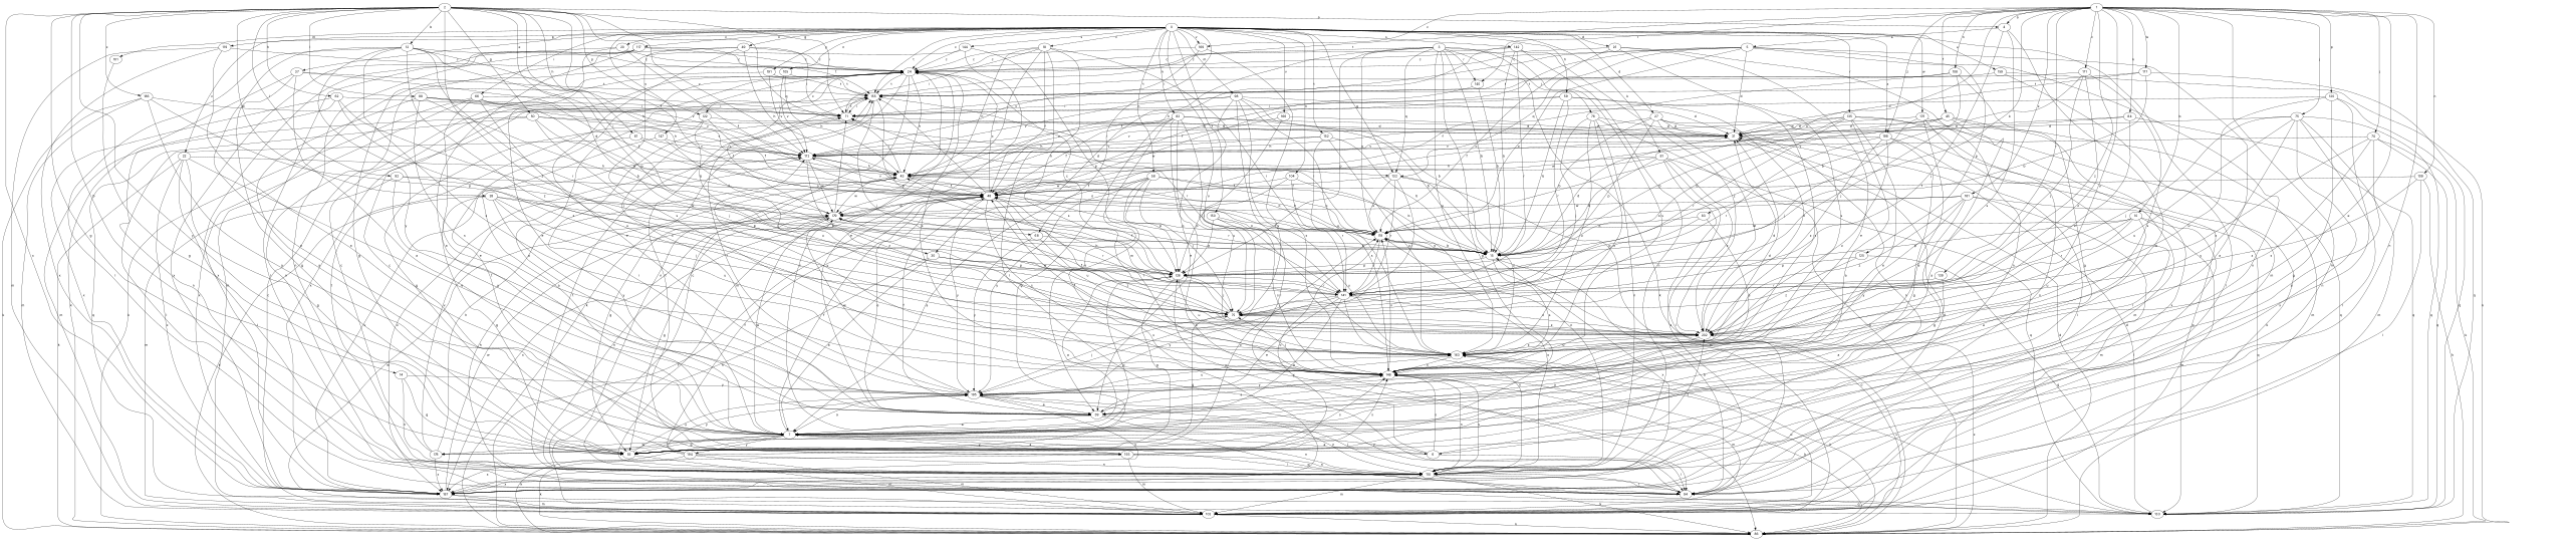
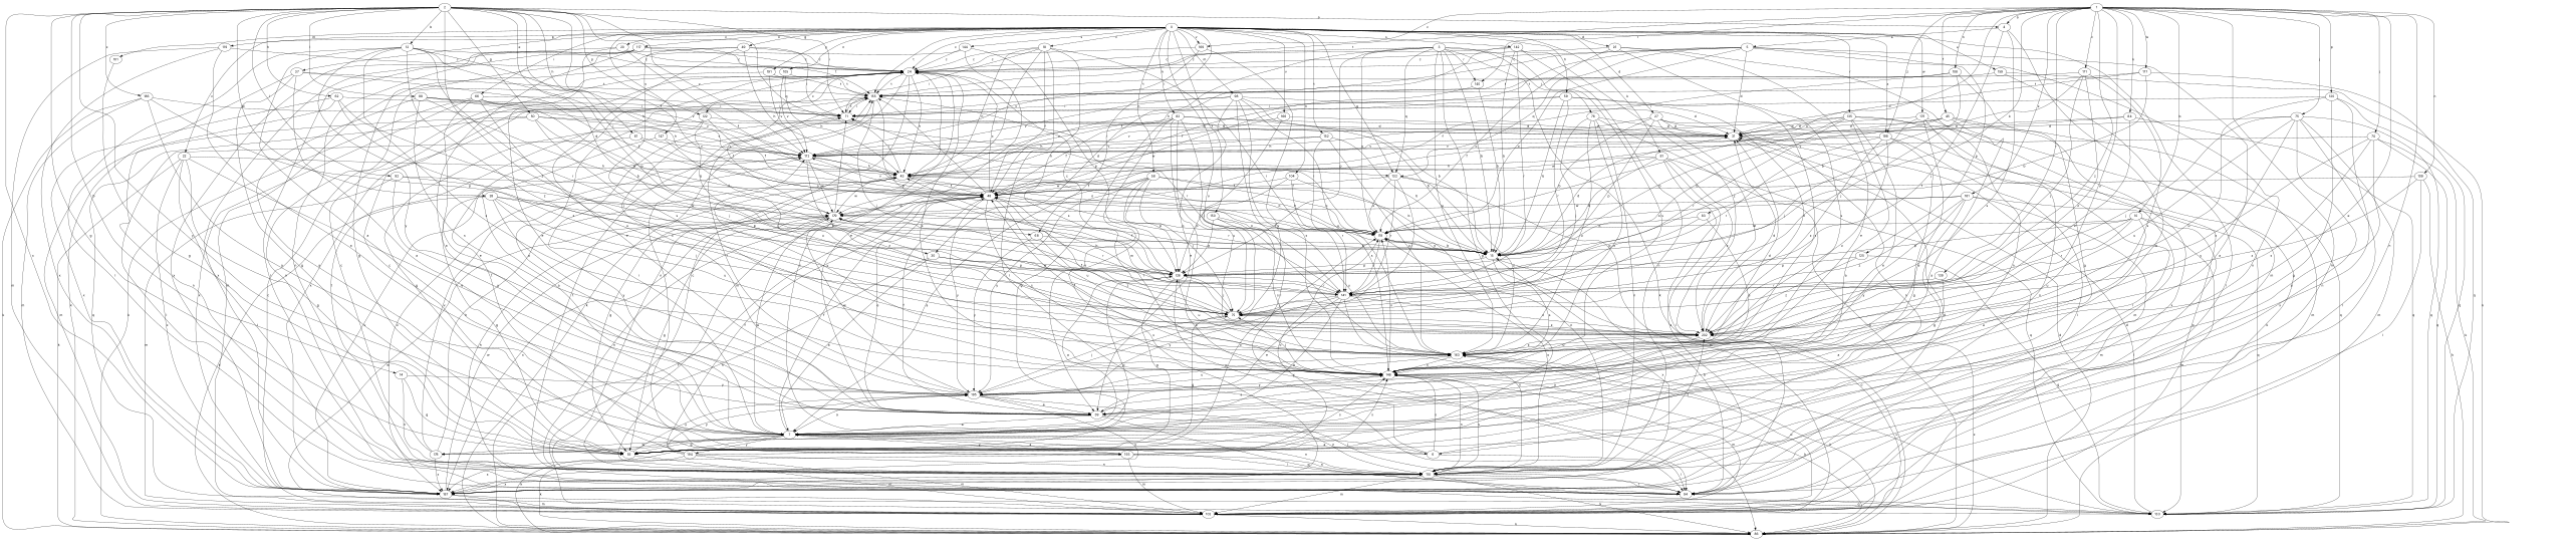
  strict digraph {
    fontname=Inter
    node [fontname=Inter]
    edge [fontname=Inter]
    0
    18
    20
    22
    24
    26
    27
    37
    49
    58
    59
    66
    68
    81
    82
    98
    101
    102
    104
    105
    117
    119
    132
    135
    142
    144
    147
    150
    152
    155
    159
    163
    166
    169
    176
    191
    198
    48
    71
    148
    n41 [label=43]
    94
    141
    39
    187
    55
    86
    110
    122
    7
    118
    202
    172
    15
    31
    126
    79
    195
    179
    133
    1
    4
    10
    45
    74
    75
    83
    84
    108
    109
    120
    139
    140
    171
    177
    181
    5
    178
    2
    12
    14
    28
    30
    50
    61
    62
    88
    92
    186
    193
    3
    76
    6
    125
    194
    0 -> 18 [label=c]
    0 -> 20 [label=c]
    0 -> 22 [label=c]
    0 -> 24 [label=c]
    0 -> 26 [label=d]
    0 -> 27 [label=d]
    0 -> 37 [label=e]
    0 -> 49 [label=g]
    0 -> 58 [label=h]
    0 -> 59 [label=h]
    0 -> 66 [label=i]
    0 -> 68 [label=i]
    0 -> 81 [label=k]
    0 -> 82 [label=k]
    0 -> 98 [label=m]
    0 -> 101 [label=m]
    0 -> 102 [label=m]
    0 -> 104 [label=n]
    0 -> 105 [label=n]
    0 -> 117 [label=o]
    0 -> 119 [label=p]
    0 -> 132 [label=q]
    0 -> 135 [label=r]
    0 -> 142 [label=s]
    0 -> 144 [label=s]
    0 -> 147 [label=s]
    0 -> 150 [label=t]
    0 -> 152 [label=t]
    0 -> 155 [label=t]
    0 -> 159 [label=u]
    0 -> 163 [label=u]
    0 -> 166 [label=v]
    0 -> 169 [label=v]
    0 -> 176 [label=w]
    0 -> 191 [label=y]
    0 -> 198 [label=z]
    18 -> 24 [label=c]
    18 -> 102 [label=m]
    18 -> 48 [label=f]
    18 -> 71 [label=i]
    18 -> 148 [label=s]
    18 -> n41 [label=h]
    18 -> 94 [label=l]
    18 -> 141 [label=r]
    20 -> 24 [label=c]
    20 -> 48 [label=f]
    20 -> 39 [label=e]
    20 -> 187 [label=x]
    22 -> n41 [label=h]
    22 -> 94 [label=l]
    22 -> 39 [label=e]
    22 -> 187 [label=x]
    22 -> 55 [label=g]
    22 -> 86 [label=k]
    24 -> 155 [label=t]
    24 -> 148 [label=s]
    24 -> n41 [label=h]
    24 -> 187 [label=x]
    24 -> 86 [label=k]
    24 -> 110 [label=n]
    24 -> 122 [label=c]
    24 -> 7 [label=a]
    26 -> 24 [label=c]
    26 -> 148 [label=s]
    26 -> 39 [label=e]
    26 -> 110 [label=n]
    26 -> 118 [label=o]
    27 -> 86 [label=k]
    27 -> 110 [label=n]
    27 -> 202 [label=z]
    27 -> 172 [label=v]
    27 -> 15 [label=b]
    27 -> 31 [label=d]
    27 -> 126 [label=p]
    37 -> 155 [label=t]
    37 -> 55 [label=g]
    37 -> 86 [label=k]
    37 -> 7 [label=a]
    37 -> 172 [label=v]
    49 -> 24 [label=c]
    49 -> 71 [label=i]
    49 -> 148 [label=s]
    49 -> n41 [label=h]
    49 -> 39 [label=e]
    49 -> 55 [label=g]
    58 -> 48 [label=f]
    58 -> 187 [label=x]
    58 -> 7 [label=a]
    58 -> 118 [label=o]
    58 -> 15 [label=b]
    58 -> 126 [label=p]
    58 -> 79 [label=j]
    58 -> 195 [label=y]
    59 -> 71 [label=i]
    59 -> 148 [label=s]
    59 -> 141 [label=r]
    59 -> 202 [label=z]
    59 -> 15 [label=b]
    59 -> 179 [label=w]
    66 -> 163 [label=u]
    66 -> 48 [label=f]
    66 -> 71 [label=i]
    66 -> 39 [label=e]
    66 -> 187 [label=x]
    66 -> 86 [label=k]
    66 -> 15 [label=b]
    68 -> 202 [label=z]
    68 -> 15 [label=b]
    68 -> 195 [label=y]
    81 -> n41 [label=h]
    81 -> 94 [label=l]
    81 -> 187 [label=x]
    81 -> 202 [label=z]
    81 -> 15 [label=b]
    81 -> 179 [label=w]
    81 -> 133 [label=q]
    82 -> 163 [label=u]
    82 -> 48 [label=f]
    82 -> 39 [label=e]
    82 -> 55 [label=g]
    82 -> 86 [label=k]
    82 -> 172 [label=v]
    82 -> 15 [label=b]
    82 -> 31 [label=d]
    82 -> 79 [label=j]
    98 -> 163 [label=u]
    98 -> 71 [label=i]
    98 -> 148 [label=s]
    98 -> 94 [label=l]
    98 -> 39 [label=e]
    98 -> 172 [label=v]
    98 -> 15 [label=b]
    98 -> 31 [label=d]
    101 -> 55 [label=g]
    102 -> 24 [label=c]
    102 -> 163 [label=u]
    102 -> 86 [label=k]
    102 -> 179 [label=w]
    104 -> 48 [label=f]
    104 -> 141 [label=r]
    104 -> 110 [label=n]
    104 -> 126 [label=p]
    105 -> 155 [label=t]
    105 -> n41 [label=h]
    105 -> 172 [label=v]
    117 -> 24 [label=c]
    117 -> 155 [label=t]
    117 -> 94 [label=l]
    117 -> 187 [label=x]
    117 -> 110 [label=n]
    117 -> 7 [label=a]
    119 -> 24 [label=c]
    119 -> 102 [label=m]
    119 -> 187 [label=x]
    119 -> 7 [label=a]
    132 -> 102 [label=m]
    132 -> 163 [label=u]
    132 -> 48 [label=f]
    132 -> 141 [label=r]
    132 -> 118 [label=o]
    132 -> 79 [label=j]
    135 -> n41 [label=h]
    135 -> 94 [label=l]
    135 -> 141 [label=r]
    135 -> 39 [label=e]
    135 -> 7 [label=a]
    135 -> 15 [label=b]
    135 -> 31 [label=d]
    135 -> 133 [label=q]
    142 -> 24 [label=c]
    142 -> 48 [label=f]
    142 -> 141 [label=r]
    142 -> 110 [label=n]
    142 -> 202 [label=z]
    142 -> 15 [label=b]
    144 -> 24 [label=c]
    144 -> 102 [label=m]
    144 -> 39 [label=e]
    144 -> 126 [label=p]
    147 -> 7 [label=a]
    147 -> 172 [label=v]
    147 -> 79 [label=j]
    150 -> 163 [label=u]
    150 -> 148 [label=s]
    150 -> 118 [label=o]
    150 -> 126 [label=p]
    152 -> 163 [label=u]
    152 -> 148 [label=s]
    152 -> n41 [label=h]
    152 -> 172 [label=v]
    152 -> 15 [label=b]
    155 -> 71 [label=i]
    155 -> 141 [label=r]
    155 -> 126 [label=p]
    155 -> 79 [label=j]
    159 -> 155 [label=t]
    159 -> 94 [label=l]
    159 -> 86 [label=k]
    163 -> 148 [label=s]
    163 -> 86 [label=k]
    163 -> 202 [label=z]
    163 -> 195 [label=y]
    166 -> n41 [label=h]
    166 -> 31 [label=d]
    166 -> 79 [label=j]
    169 -> 24 [label=c]
    169 -> 71 [label=i]
    169 -> 195 [label=y]
    176 -> 102 [label=m]
    176 -> 39 [label=e]
    176 -> 110 [label=n]
    176 -> 31 [label=d]
    176 -> 79 [label=j]
    191 -> 155 [label=t]
    191 -> 110 [label=n]
    191 -> 172 [label=v]
    198 -> 163 [label=u]
    198 -> 94 [label=l]
    198 -> 141 [label=r]
    198 -> 55 [label=g]
    198 -> 202 [label=z]
    198 -> 172 [label=v]
    48 -> 24 [label=c]
    48 -> 155 [label=t]
    48 -> 163 [label=u]
    48 -> 148 [label=s]
    48 -> 39 [label=e]
    48 -> 172 [label=v]
    48 -> 195 [label=y]
    48 -> 179 [label=w]
    71 -> 155 [label=t]
    71 -> 31 [label=d]
    148 -> 102 [label=m]
    148 -> 48 [label=f]
    148 -> 86 [label=k]
    148 -> 110 [label=n]
    148 -> 118 [label=o]
    148 -> 172 [label=v]
    148 -> 31 [label=d]
    148 -> 79 [label=j]
    148 -> 195 [label=y]
    n41 -> 48 [label=f]
    n41 -> 71 [label=i]
    n41 -> 141 [label=r]
    n41 -> 55 [label=g]
    n41 -> 118 [label=o]
    n41 -> 179 [label=w]
    94 -> 155 [label=t]
    94 -> 15 [label=b]
-   94 -> 195 [label=y]
    141 -> 39 [label=e]
    141 -> 110 [label=n]
    141 -> 7 [label=a]
    141 -> 202 [label=z]
    141 -> 79 [label=j]
    141 -> 195 [label=y]
    141 -> 179 [label=w]
    39 -> 48 [label=f]
    39 -> 148 [label=s]
    39 -> 110 [label=n]
    39 -> 7 [label=a]
    39 -> 133 [label=q]
    187 -> 102 [label=m]
    187 -> 172 [label=v]
    187 -> 31 [label=d]
    187 -> 179 [label=w]
    187 -> 133 [label=q]
    55 -> 102 [label=m]
    55 -> 118 [label=o]
    55 -> 195 [label=y]
    86 -> 48 [label=f]
    86 -> 118 [label=o]
    86 -> 202 [label=z]
    86 -> 31 [label=d]
    110 -> 24 [label=c]
    110 -> 102 [label=m]
    110 -> 155 [label=t]
    110 -> 148 [label=s]
    110 -> 94 [label=l]
    110 -> 187 [label=x]
    110 -> 86 [label=k]
    110 -> 118 [label=o]
    122 -> 163 [label=u]
    122 -> 48 [label=f]
    122 -> 55 [label=g]
    122 -> 31 [label=d]
    7 -> 48 [label=f]
    7 -> 71 [label=i]
    7 -> 94 [label=l]
    7 -> 55 [label=g]
    7 -> 86 [label=k]
    7 -> 110 [label=n]
    7 -> 179 [label=w]
    7 -> 178 [label=w]
    7 -> 193 [label=y]
    7 -> 6 [label=a]
    7 -> 194 [label=y]
    118 -> 71 [label=i]
    118 -> n41 [label=h]
    118 -> 141 [label=r]
    118 -> 15 [label=b]
    202 -> 163 [label=u]
    202 -> 48 [label=f]
    202 -> 7 [label=a]
    202 -> 31 [label=d]
    172 -> n41 [label=h]
    172 -> 187 [label=x]
    172 -> 118 [label=o]
    172 -> 202 [label=z]
    172 -> 179 [label=w]
    15 -> 48 [label=f]
    15 -> 148 [label=s]
    15 -> 187 [label=x]
    15 -> 118 [label=o]
    15 -> 31 [label=d]
    15 -> 126 [label=p]
    31 -> 172 [label=v]
    31 -> 133 [label=q]
    126 -> 24 [label=c]
    126 -> 163 [label=u]
    126 -> 48 [label=f]
    126 -> 141 [label=r]
    126 -> 55 [label=g]
    126 -> 7 [label=a]
    126 -> 79 [label=j]
    79 -> n41 [label=h]
    79 -> 55 [label=g]
    79 -> 202 [label=z]
    79 -> 179 [label=w]
    195 -> 24 [label=c]
    195 -> 163 [label=u]
    195 -> 71 [label=i]
    195 -> 94 [label=l]
    195 -> 39 [label=e]
    195 -> 187 [label=x]
    195 -> 7 [label=a]
    195 -> 79 [label=j]
    195 -> 179 [label=w]
    179 -> 155 [label=t]
    179 -> 71 [label=i]
    179 -> 141 [label=r]
    179 -> 187 [label=x]
    179 -> 55 [label=g]
    179 -> 110 [label=n]
    179 -> 118 [label=o]
    133 -> 163 [label=u]
    133 -> n41 [label=h]
    133 -> 31 [label=d]
    1 -> 102 [label=m]
    1 -> 155 [label=t]
    1 -> 163 [label=u]
    1 -> 169 [label=v]
    1 -> 198 [label=z]
    1 -> 39 [label=e]
    1 -> 110 [label=n]
    1 -> 118 [label=o]
    1 -> 202 [label=z]
    1 -> 4 [label=a]
    1 -> 10 [label=b]
    1 -> 45 [label=f]
    1 -> 74 [label=j]
    1 -> 75 [label=j]
    1 -> 83 [label=k]
    1 -> 84 [label=k]
    1 -> 108 [label=n]
    1 -> 109 [label=n]
    1 -> 120 [label=p]
    1 -> 139 [label=r]
    1 -> 140 [label=r]
    1 -> 171 [label=v]
    1 -> 177 [label=w]
    1 -> 181 [label=x]
    4 -> 148 [label=s]
    4 -> 79 [label=j]
    4 -> 5 [label=a]
    4 -> 178 [label=w]
    10 -> 102 [label=m]
    10 -> 163 [label=u]
    10 -> 94 [label=l]
    10 -> 141 [label=r]
    10 -> 7 [label=a]
    10 -> 118 [label=o]
    10 -> 126 [label=p]
    45 -> 102 [label=m]
    45 -> 48 [label=f]
    45 -> 187 [label=x]
    45 -> 7 [label=a]
    45 -> 15 [label=b]
    45 -> 31 [label=d]
    74 -> 148 [label=s]
    74 -> 86 [label=k]
    74 -> 7 [label=a]
    74 -> 202 [label=z]
    74 -> 172 [label=v]
    74 -> 133 [label=q]
    75 -> 102 [label=m]
    75 -> 163 [label=u]
    75 -> 94 [label=l]
    75 -> 187 [label=x]
    75 -> 31 [label=d]
    75 -> 79 [label=j]
    75 -> 195 [label=y]
    75 -> 133 [label=q]
    83 -> 148 [label=s]
    83 -> 118 [label=o]
    83 -> 126 [label=p]
    84 -> 202 [label=z]
    84 -> 31 [label=d]
    84 -> 179 [label=w]
    84 -> 133 [label=q]
    108 -> 155 [label=t]
    108 -> 48 [label=f]
    108 -> 55 [label=g]
    108 -> 79 [label=j]
    109 -> 48 [label=f]
    109 -> 94 [label=l]
    109 -> 86 [label=k]
    109 -> 202 [label=z]
    120 -> 163 [label=u]
    120 -> 71 [label=i]
    120 -> 55 [label=g]
    120 -> 110 [label=n]
    120 -> 133 [label=q]
    139 -> 141 [label=r]
    139 -> 7 [label=a]
    140 -> 48 [label=f]
    140 -> 15 [label=b]
    171 -> 155 [label=t]
    171 -> 148 [label=s]
    171 -> 202 [label=z]
    171 -> 15 [label=b]
    171 -> 79 [label=j]
    177 -> 155 [label=t]
    177 -> 15 [label=b]
    177 -> 31 [label=d]
    177 -> 133 [label=q]
    181 -> 102 [label=m]
    181 -> 55 [label=g]
    181 -> 118 [label=o]
    181 -> 202 [label=z]
    181 -> 195 [label=y]
    181 -> 179 [label=w]
    181 -> 133 [label=q]
    5 -> 24 [label=c]
    5 -> 132 [label=q]
    5 -> n41 [label=h]
    5 -> 110 [label=n]
    5 -> 118 [label=o]
    5 -> 172 [label=v]
    5 -> 31 [label=d]
    5 -> 6 [label=a]
    5 -> 125 [label=p]
    178 -> 24 [label=c]
    178 -> n41 [label=h]
    178 -> 187 [label=x]
    178 -> 172 [label=v]
    178 -> 126 [label=p]
    2 -> 68 [label=i]
    2 -> 132 [label=q]
    2 -> 48 [label=f]
    2 -> 71 [label=i]
    2 -> 187 [label=x]
    2 -> 55 [label=g]
    2 -> 122 [label=p]
    2 -> 202 [label=z]
    2 -> 172 [label=v]
    2 -> 4 [label=a]
    2 -> 12 [label=b]
    2 -> 14 [label=b]
    2 -> 28 [label=d]
    2 -> 30 [label=d]
    2 -> 50 [label=g]
    2 -> 61 [label=h]
    2 -> 62 [label=h]
    2 -> 88 [label=l]
    2 -> 92 [label=l]
    2 -> 186 [label=x]
    2 -> 193 [label=y]
    12 -> 24 [label=c]
    12 -> 148 [label=s]
    12 -> n41 [label=h]
    12 -> 94 [label=l]
    12 -> 141 [label=r]
-   12 -> 7 [label=a]
+   12 -> 39 [label=a]
    12 -> 202 [label=z]
    12 -> 126 [label=p]
    12 -> 195 [label=y]
    14 -> 55 [label=g]
    14 -> 110 [label=n]
    14 -> 195 [label=y]
    28 -> 163 [label=u]
    28 -> 55 [label=g]
    28 -> 86 [label=k]
    28 -> 15 [label=b]
    28 -> 79 [label=j]
    28 -> 195 [label=y]
    28 -> 179 [label=w]
    30 -> 141 [label=r]
    30 -> 110 [label=n]
    30 -> 7 [label=a]
    30 -> 126 [label=p]
    50 -> 102 [label=m]
    50 -> 172 [label=v]
    50 -> 31 [label=d]
    50 -> 79 [label=j]
    50 -> 179 [label=w]
    50 -> 133 [label=q]
    61 -> 94 [label=l]
    61 -> 118 [label=o]
    61 -> 172 [label=v]
    62 -> 71 [label=i]
    62 -> 187 [label=x]
    62 -> 110 [label=n]
    62 -> 202 [label=z]
    62 -> 79 [label=j]
    88 -> 71 [label=i]
    88 -> 148 [label=s]
    88 -> n41 [label=h]
    88 -> 7 [label=a]
    88 -> 172 [label=v]
    88 -> 15 [label=b]
    92 -> 102 [label=m]
    92 -> 48 [label=f]
    92 -> 126 [label=p]
    92 -> 195 [label=y]
    186 -> 102 [label=m]
    186 -> 71 [label=i]
    186 -> 86 [label=k]
    186 -> 7 [label=a]
    186 -> 126 [label=p]
    193 -> 102 [label=m]
    193 -> 155 [label=t]
    193 -> 148 [label=s]
    193 -> 187 [label=x]
    193 -> 110 [label=n]
    193 -> 7 [label=a]
    193 -> 118 [label=o]
    3 -> 24 [label=c]
    3 -> 132 [label=q]
    3 -> 163 [label=u]
    3 -> 148 [label=s]
    3 -> 55 [label=g]
    3 -> 86 [label=k]
    3 -> 118 [label=o]
    3 -> 15 [label=b]
    3 -> 126 [label=p]
    3 -> 140 [label=r]
    3 -> 30 [label=d]
    3 -> 76 [label=j]
    76 -> 163 [label=u]
    76 -> 148 [label=s]
    76 -> 86 [label=k]
    76 -> 110 [label=n]
    76 -> 31 [label=d]
    76 -> 79 [label=j]
    6 -> 24 [label=c]
    6 -> 155 [label=t]
    6 -> 148 [label=s]
    6 -> 94 [label=l]
    6 -> 202 [label=z]
    6 -> 126 [label=p]
    125 -> 202 [label=z]
    125 -> 126 [label=p]
    125 -> 133 [label=q]
    194 -> 24 [label=c]
    194 -> 102 [label=m]
    194 -> 48 [label=f]
    194 -> 148 [label=s]
    194 -> 86 [label=k]
    194 -> 110 [label=n]
    194 -> 195 [label=y]
  }
